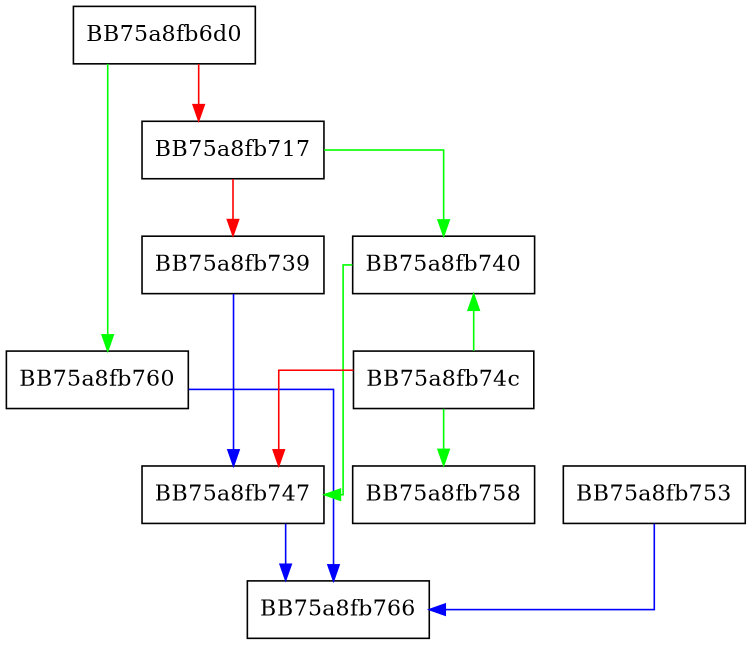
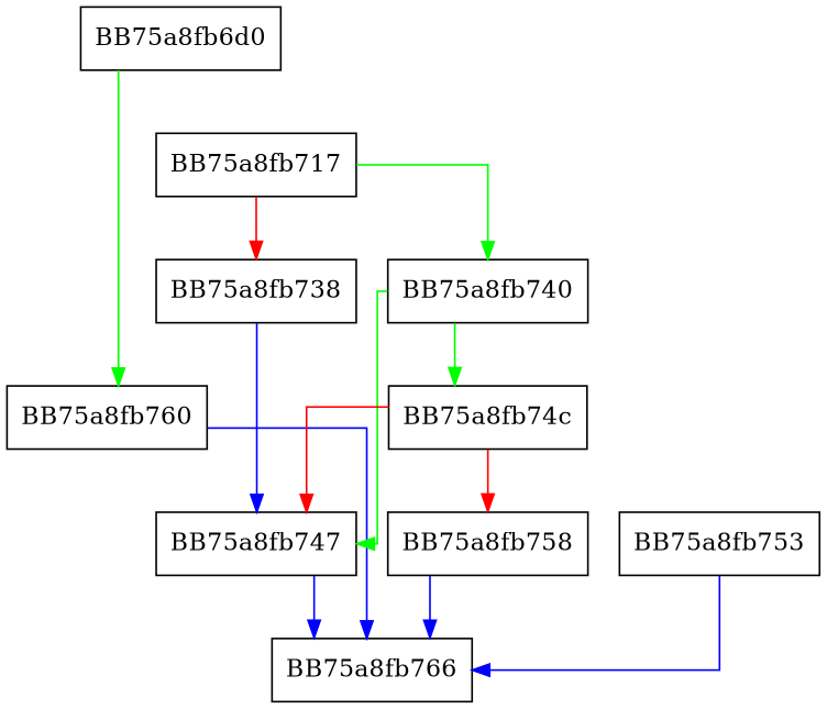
  digraph {
    splines=ortho
    node [shape=box]
    edge [color=green]
    BB75a8fb6d0
    BB75a8fb760
    BB75a8fb717
    BB75a8fb766
    BB75a8fb740
-   BB75a8fb738 [label=BB75a8fb739]
+   BB75a8fb738
    BB75a8fb74c
    BB75a8fb747
    BB75a8fb758
    BB75a8fb753
    BB75a8fb6d0 -> BB75a8fb760
-   BB75a8fb6d0 -> BB75a8fb717 [color=red]
    BB75a8fb760 -> BB75a8fb766 [color=blue]
    BB75a8fb717 -> BB75a8fb740
    BB75a8fb717 -> BB75a8fb738 [color=red]
-   BB75a8fb74c -> BB75a8fb740
+   BB75a8fb740 -> BB75a8fb74c
    BB75a8fb740 -> BB75a8fb747
    BB75a8fb738 -> BB75a8fb747 [color=blue]
    BB75a8fb74c -> BB75a8fb747 [color=red]
-   BB75a8fb74c -> BB75a8fb758
+   BB75a8fb74c -> BB75a8fb758 [color=red]
    BB75a8fb747 -> BB75a8fb766 [color=blue]
+   BB75a8fb758 -> BB75a8fb766 [color=blue]
    BB75a8fb753 -> BB75a8fb766 [color=blue]
  }
